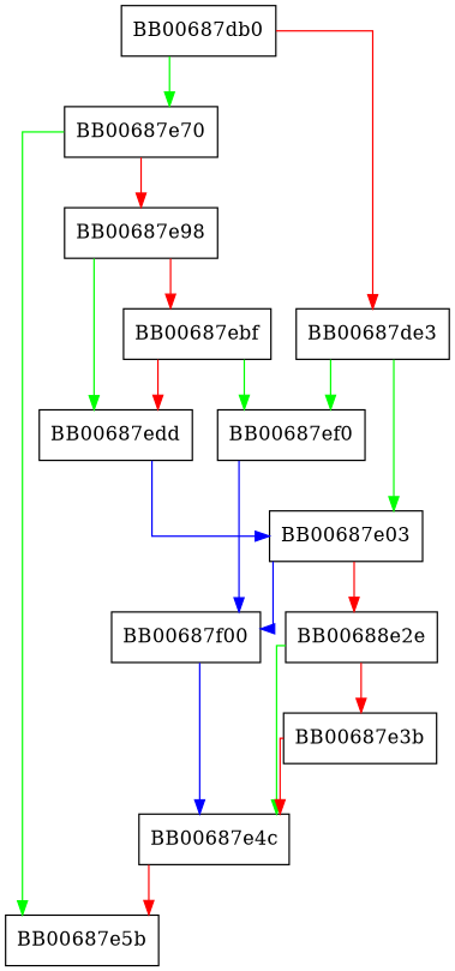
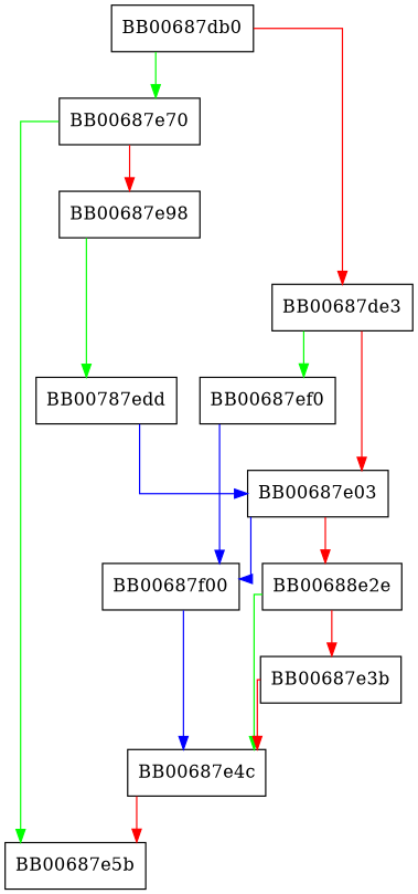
  digraph {
    splines=ortho
    node [shape=box]
    edge [color=red]
    BB00687db0
    BB00687e70
    BB00687de3
    BB00687e5b
    BB00687e98
    BB00687ef0
    BB00687e03
-   BB00687edd
-   BB00687ebf
+   BB00687edd [label=BB00787edd]
    BB00687f00
    n11 [label=BB00688e2e]
    BB00687e4c
    BB00687e3b
    BB00687db0 -> BB00687e70 [color=green]
    BB00687db0 -> BB00687de3
    BB00687e70 -> BB00687e5b [color=green]
    BB00687e70 -> BB00687e98
    BB00687de3 -> BB00687ef0 [color=green]
-   BB00687de3 -> BB00687e03 [color=green]
+   BB00687de3 -> BB00687e03
    BB00687e98 -> BB00687edd [color=green]
-   BB00687e98 -> BB00687ebf
    BB00687ef0 -> BB00687f00 [color=blue]
    BB00687e03 -> BB00687f00 [color=blue]
    BB00687e03 -> n11
    BB00687edd -> BB00687e03 [color=blue]
-   BB00687ebf -> BB00687ef0 [color=green]
-   BB00687ebf -> BB00687edd
    BB00687f00 -> BB00687e4c [color=blue]
    n11 -> BB00687e4c [color=green]
    n11 -> BB00687e3b
    BB00687e4c -> BB00687e5b
    BB00687e3b -> BB00687e4c
  }
